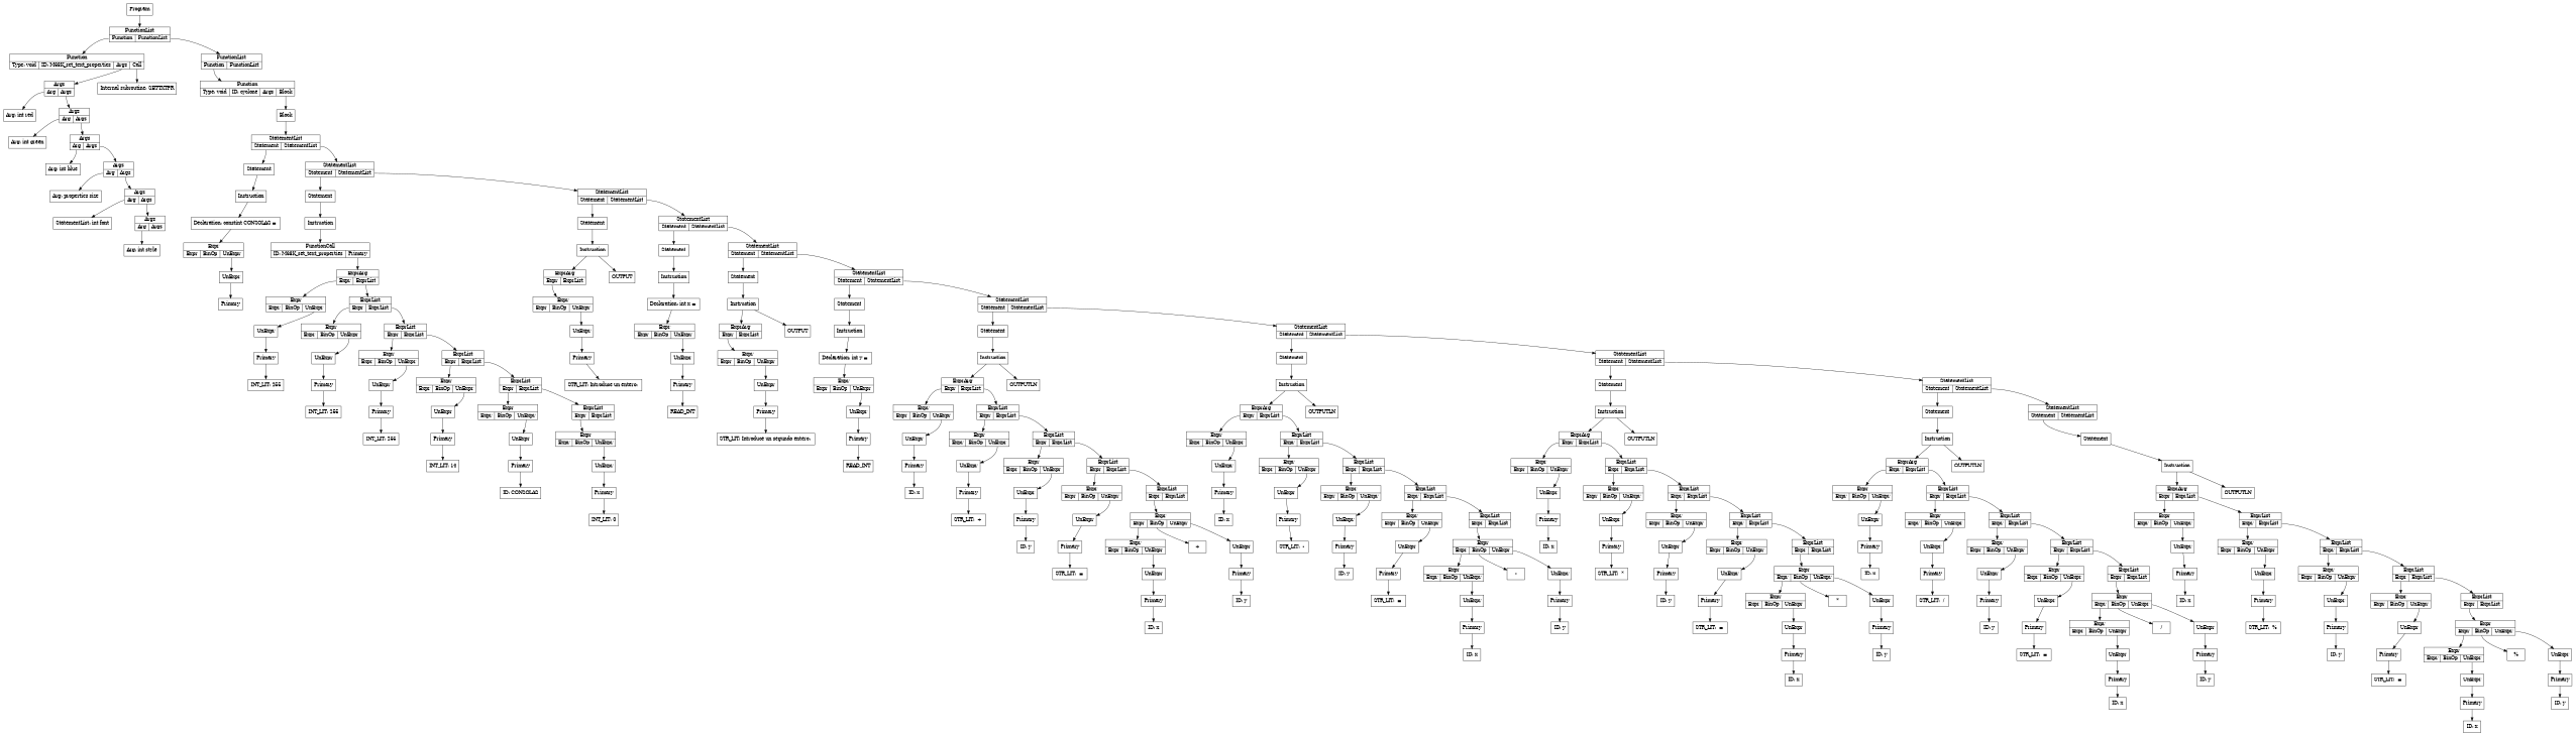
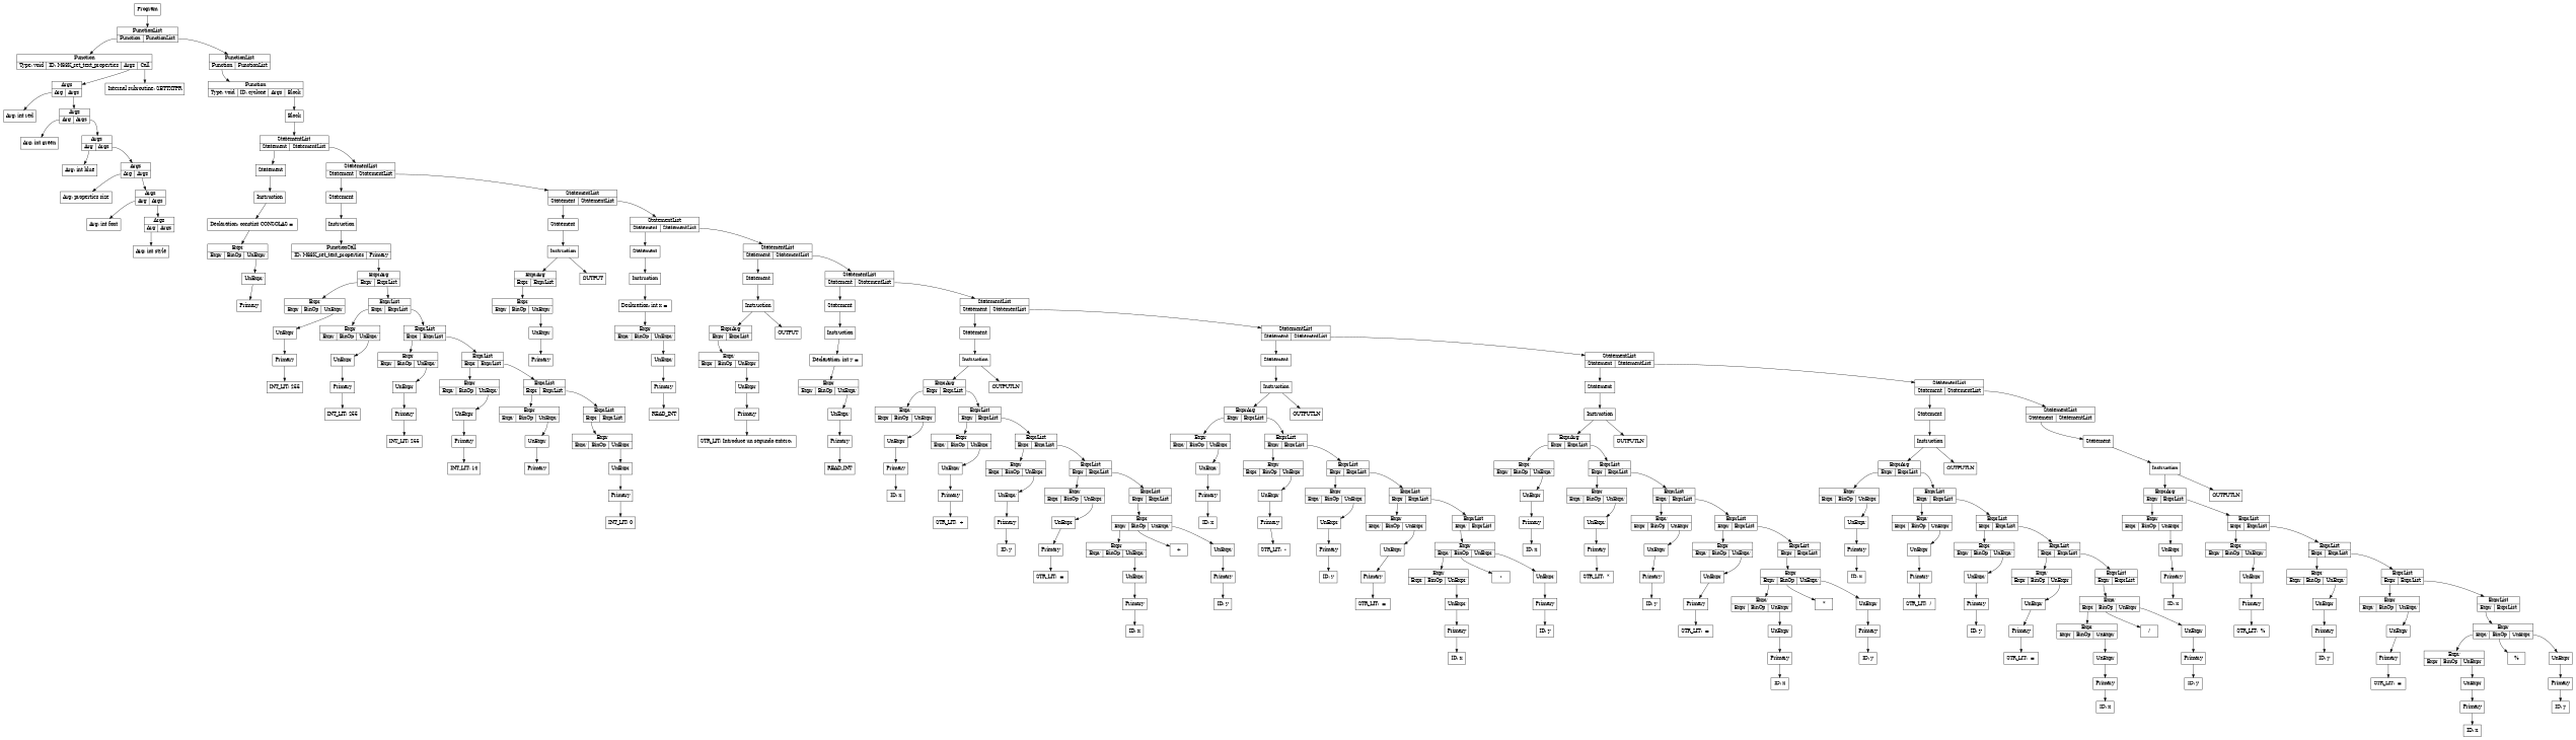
  digraph {
    fontname="DejaVu Serif"
    nodesep=1
    node [fontname="DejaVu Serif" shape=box]
    edge [fontname="DejaVu Serif"]
    n1 [label="Arg: int red"]
    n2 [label="Arg: int green"]
    n3 [label="Arg: int blue"]
    n4 [label="Arg: properties size"]
-   n5 [label="StatementList: int font"]
+   n5 [label="Arg: int font"]
    n6 [label="Arg: int style"]
    n7 [label="{Args | {<a>Arg | <as> Args}}" shape=record]
    n8 [label="{Args | {<a>Arg | <as> Args}}" shape=record]
    n9 [label="{Args | {<a>Arg | <as> Args}}" shape=record]
    n10 [label="{Args | {<a>Arg | <as> Args}}" shape=record]
    n11 [label="{Args | {<a>Arg | <as> Args}}" shape=record]
    n12 [label="{Args | {<a>Arg | <as> Args}}" shape=record]
    n13 [label="Internal subroutine: SETTXTPR"]
    n14 [label="{Function | {Type: void | ID: M68K_set_text_properties | <a>Args | <b> Call }}" shape=record]
    n15 [label=Primary]
    n16 [label=UnExpr]
    n17 [label="{Expr | {<e>Expr | <bo>BinOp | <ue>UnExpr}}" shape=record]
    n18 [label="Declaration: constint CONSOLAS = "]
    n19 [label=Instruction]
    n20 [label=Statement]
    n21 [label=Primary]
    n22 [label="INT_LIT: 255"]
    n23 [label=UnExpr]
    n24 [label="{Expr | {<e>Expr | <bo>BinOp | <ue>UnExpr}}" shape=record]
    n25 [label=Primary]
    n26 [label="INT_LIT: 255"]
    n27 [label=UnExpr]
    n28 [label="{Expr | {<e>Expr | <bo>BinOp | <ue>UnExpr}}" shape=record]
    n29 [label=Primary]
    n30 [label="INT_LIT: 255"]
    n31 [label=UnExpr]
    n32 [label="{Expr | {<e>Expr | <bo>BinOp | <ue>UnExpr}}" shape=record]
    n33 [label=Primary]
    n34 [label="INT_LIT: 14"]
    n35 [label=UnExpr]
    n36 [label="{Expr | {<e>Expr | <bo>BinOp | <ue>UnExpr}}" shape=record]
    n37 [label=Primary]
-   n38 [label="ID: CONSOLAS"]
    n39 [label=UnExpr]
    n40 [label="{Expr | {<e>Expr | <bo>BinOp | <ue>UnExpr}}" shape=record]
    n41 [label=Primary]
    n42 [label="INT_LIT: 0"]
    n43 [label=UnExpr]
    n44 [label="{Expr | {<e>Expr | <bo>BinOp | <ue>UnExpr}}" shape=record]
    n45 [label="{ExprList |{<e>Expr | <el>ExprList}}" shape=record]
    n46 [label="{ExprList |{<e>Expr | <el>ExprList}}" shape=record]
    n47 [label="{ExprList |{<e>Expr | <el>ExprList}}" shape=record]
    n48 [label="{ExprList |{<e>Expr | <el>ExprList}}" shape=record]
    n49 [label="{ExprList |{<e>Expr | <el>ExprList}}" shape=record]
    n50 [label="{ExprArg | {<e>Expr | <el>ExprList}}" shape=record]
    n51 [label="{FunctionCall | { ID: M68K_set_text_properties | <e>Primary}}" shape=record]
    n52 [label=Instruction]
    n53 [label=Statement]
    n54 [label=Primary]
-   n55 [label="STR_LIT: Introduce un entero: "]
    n56 [label=UnExpr]
    n57 [label="{Expr | {<e>Expr | <bo>BinOp | <ue>UnExpr}}" shape=record]
    n58 [label="{ExprArg | {<e>Expr | <el>ExprList}}" shape=record]
    n59 [label=Instruction]
    n60 [label=OUTPUT]
    n61 [label=Statement]
    n62 [label=Primary]
    n63 [label=READ_INT]
    n64 [label=UnExpr]
    n65 [label="{Expr | {<e>Expr | <bo>BinOp | <ue>UnExpr}}" shape=record]
    n66 [label="Declaration: int x = "]
    n67 [label=Instruction]
    n68 [label=Statement]
    n69 [label=Primary]
    n70 [label="STR_LIT: Introduce un segundo entero: "]
    n71 [label=UnExpr]
    n72 [label="{Expr | {<e>Expr | <bo>BinOp | <ue>UnExpr}}" shape=record]
    n73 [label="{ExprArg | {<e>Expr | <el>ExprList}}" shape=record]
    n74 [label=Instruction]
    n75 [label=OUTPUT]
    n76 [label=Statement]
    n77 [label=Primary]
    n78 [label=READ_INT]
    n79 [label=UnExpr]
    n80 [label="{Expr | {<e>Expr | <bo>BinOp | <ue>UnExpr}}" shape=record]
    n81 [label="Declaration: int y = "]
    n82 [label=Instruction]
    n83 [label=Statement]
    n84 [label=Primary]
    n85 [label="ID: x"]
    n86 [label=UnExpr]
    n87 [label="{Expr | {<e>Expr | <bo>BinOp | <ue>UnExpr}}" shape=record]
    n88 [label=Primary]
    n89 [label="STR_LIT:  + "]
    n90 [label=UnExpr]
    n91 [label="{Expr | {<e>Expr | <bo>BinOp | <ue>UnExpr}}" shape=record]
    n92 [label=Primary]
    n93 [label="ID: y"]
    n94 [label=UnExpr]
    n95 [label="{Expr | {<e>Expr | <bo>BinOp | <ue>UnExpr}}" shape=record]
    n96 [label=Primary]
    n97 [label="STR_LIT:  = "]
    n98 [label=UnExpr]
    n99 [label="{Expr | {<e>Expr | <bo>BinOp | <ue>UnExpr}}" shape=record]
    n100 [label=Primary]
    n101 [label="ID: x"]
    n102 [label=UnExpr]
    n103 [label="{Expr | {<e>Expr | <bo>BinOp | <ue>UnExpr}}" shape=record]
    n104 [label=Primary]
    n105 [label="ID: y"]
    n106 [label=UnExpr]
    n107 [label="{Expr | {<e>Expr | <bo>BinOp | <ue>UnExpr}}" shape=record]
    n108 [label="+"]
    n109 [label="{ExprList |{<e>Expr | <el>ExprList}}" shape=record]
    n110 [label="{ExprList |{<e>Expr | <el>ExprList}}" shape=record]
    n111 [label="{ExprList |{<e>Expr | <el>ExprList}}" shape=record]
    n112 [label="{ExprList |{<e>Expr | <el>ExprList}}" shape=record]
    n113 [label="{ExprArg | {<e>Expr | <el>ExprList}}" shape=record]
    n114 [label=Instruction]
    n115 [label=OUTPUTLN]
    n116 [label=Statement]
    n117 [label=Primary]
    n118 [label="ID: x"]
    n119 [label=UnExpr]
    n120 [label="{Expr | {<e>Expr | <bo>BinOp | <ue>UnExpr}}" shape=record]
    n121 [label=Primary]
    n122 [label="STR_LIT:  - "]
    n123 [label=UnExpr]
    n124 [label="{Expr | {<e>Expr | <bo>BinOp | <ue>UnExpr}}" shape=record]
    n125 [label=Primary]
    n126 [label="ID: y"]
    n127 [label=UnExpr]
    n128 [label="{Expr | {<e>Expr | <bo>BinOp | <ue>UnExpr}}" shape=record]
    n129 [label=Primary]
    n130 [label="STR_LIT:  = "]
    n131 [label=UnExpr]
    n132 [label="{Expr | {<e>Expr | <bo>BinOp | <ue>UnExpr}}" shape=record]
    n133 [label=Primary]
    n134 [label="ID: x"]
    n135 [label=UnExpr]
    n136 [label="{Expr | {<e>Expr | <bo>BinOp | <ue>UnExpr}}" shape=record]
    n137 [label=Primary]
    n138 [label="ID: y"]
    n139 [label=UnExpr]
    n140 [label="{Expr | {<e>Expr | <bo>BinOp | <ue>UnExpr}}" shape=record]
    n141 [label="-"]
    n142 [label="{ExprList |{<e>Expr | <el>ExprList}}" shape=record]
    n143 [label="{ExprList |{<e>Expr | <el>ExprList}}" shape=record]
    n144 [label="{ExprList |{<e>Expr | <el>ExprList}}" shape=record]
    n145 [label="{ExprList |{<e>Expr | <el>ExprList}}" shape=record]
    n146 [label="{ExprArg | {<e>Expr | <el>ExprList}}" shape=record]
    n147 [label=Instruction]
    n148 [label=OUTPUTLN]
    n149 [label=Statement]
    n150 [label=Primary]
    n151 [label="ID: x"]
    n152 [label=UnExpr]
    n153 [label="{Expr | {<e>Expr | <bo>BinOp | <ue>UnExpr}}" shape=record]
    n154 [label=Primary]
    n155 [label="STR_LIT:  * "]
    n156 [label=UnExpr]
    n157 [label="{Expr | {<e>Expr | <bo>BinOp | <ue>UnExpr}}" shape=record]
    n158 [label=Primary]
    n159 [label="ID: y"]
    n160 [label=UnExpr]
    n161 [label="{Expr | {<e>Expr | <bo>BinOp | <ue>UnExpr}}" shape=record]
    n162 [label=Primary]
    n163 [label="STR_LIT:  = "]
    n164 [label=UnExpr]
    n165 [label="{Expr | {<e>Expr | <bo>BinOp | <ue>UnExpr}}" shape=record]
    n166 [label=Primary]
    n167 [label="ID: x"]
    n168 [label=UnExpr]
    n169 [label="{Expr | {<e>Expr | <bo>BinOp | <ue>UnExpr}}" shape=record]
    n170 [label=Primary]
    n171 [label="ID: y"]
    n172 [label=UnExpr]
    n173 [label="{Expr | {<e>Expr | <bo>BinOp | <ue>UnExpr}}" shape=record]
    n174 [label="*"]
    n175 [label="{ExprList |{<e>Expr | <el>ExprList}}" shape=record]
    n176 [label="{ExprList |{<e>Expr | <el>ExprList}}" shape=record]
    n177 [label="{ExprList |{<e>Expr | <el>ExprList}}" shape=record]
    n178 [label="{ExprList |{<e>Expr | <el>ExprList}}" shape=record]
    n179 [label="{ExprArg | {<e>Expr | <el>ExprList}}" shape=record]
    n180 [label=Instruction]
    n181 [label=OUTPUTLN]
    n182 [label=Statement]
    n183 [label=Primary]
    n184 [label="ID: x"]
    n185 [label=UnExpr]
    n186 [label="{Expr | {<e>Expr | <bo>BinOp | <ue>UnExpr}}" shape=record]
    n187 [label=Primary]
    n188 [label="STR_LIT:  / "]
    n189 [label=UnExpr]
    n190 [label="{Expr | {<e>Expr | <bo>BinOp | <ue>UnExpr}}" shape=record]
    n191 [label=Primary]
    n192 [label="ID: y"]
    n193 [label=UnExpr]
    n194 [label="{Expr | {<e>Expr | <bo>BinOp | <ue>UnExpr}}" shape=record]
    n195 [label=Primary]
    n196 [label="STR_LIT:  = "]
    n197 [label=UnExpr]
    n198 [label="{Expr | {<e>Expr | <bo>BinOp | <ue>UnExpr}}" shape=record]
    n199 [label=Primary]
    n200 [label="ID: x"]
    n201 [label=UnExpr]
    n202 [label="{Expr | {<e>Expr | <bo>BinOp | <ue>UnExpr}}" shape=record]
    n203 [label=Primary]
    n204 [label="ID: y"]
    n205 [label=UnExpr]
    n206 [label="{Expr | {<e>Expr | <bo>BinOp | <ue>UnExpr}}" shape=record]
    n207 [label="/"]
    n208 [label="{ExprList |{<e>Expr | <el>ExprList}}" shape=record]
    n209 [label="{ExprList |{<e>Expr | <el>ExprList}}" shape=record]
    n210 [label="{ExprList |{<e>Expr | <el>ExprList}}" shape=record]
    n211 [label="{ExprList |{<e>Expr | <el>ExprList}}" shape=record]
    n212 [label="{ExprArg | {<e>Expr | <el>ExprList}}" shape=record]
    n213 [label=Instruction]
    n214 [label=OUTPUTLN]
    n215 [label=Statement]
    n216 [label=Primary]
    n217 [label="ID: x"]
    n218 [label=UnExpr]
    n219 [label="{Expr | {<e>Expr | <bo>BinOp | <ue>UnExpr}}" shape=record]
    n220 [label=Primary]
    n221 [label="STR_LIT:  % "]
    n222 [label=UnExpr]
    n223 [label="{Expr | {<e>Expr | <bo>BinOp | <ue>UnExpr}}" shape=record]
    n224 [label=Primary]
    n225 [label="ID: y"]
    n226 [label=UnExpr]
    n227 [label="{Expr | {<e>Expr | <bo>BinOp | <ue>UnExpr}}" shape=record]
    n228 [label=Primary]
    n229 [label="STR_LIT:  = "]
    n230 [label=UnExpr]
    n231 [label="{Expr | {<e>Expr | <bo>BinOp | <ue>UnExpr}}" shape=record]
    n232 [label=Primary]
    n233 [label="ID: x"]
    n234 [label=UnExpr]
    n235 [label="{Expr | {<e>Expr | <bo>BinOp | <ue>UnExpr}}" shape=record]
    n236 [label=Primary]
    n237 [label="ID: y"]
    n238 [label=UnExpr]
    n239 [label="{Expr | {<e>Expr | <bo>BinOp | <ue>UnExpr}}" shape=record]
    n240 [label="%"]
    n241 [label="{ExprList |{<e>Expr | <el>ExprList}}" shape=record]
    n242 [label="{ExprList |{<e>Expr | <el>ExprList}}" shape=record]
    n243 [label="{ExprList |{<e>Expr | <el>ExprList}}" shape=record]
    n244 [label="{ExprList |{<e>Expr | <el>ExprList}}" shape=record]
    n245 [label="{ExprArg | {<e>Expr | <el>ExprList}}" shape=record]
    n246 [label=Instruction]
    n247 [label=OUTPUTLN]
    n248 [label=Statement]
    n249 [label="{StatementList | {<s>Statement | <sl>StatementList}}" shape=record]
    n250 [label="{StatementList | {<s>Statement | <sl>StatementList}}" shape=record]
    n251 [label="{StatementList | {<s>Statement | <sl>StatementList}}" shape=record]
    n252 [label="{StatementList | {<s>Statement | <sl>StatementList}}" shape=record]
    n253 [label="{StatementList | {<s>Statement | <sl>StatementList}}" shape=record]
    n254 [label="{StatementList | {<s>Statement | <sl>StatementList}}" shape=record]
    n255 [label="{StatementList | {<s>Statement | <sl>StatementList}}" shape=record]
    n256 [label="{StatementList | {<s>Statement | <sl>StatementList}}" shape=record]
    n257 [label="{StatementList | {<s>Statement | <sl>StatementList}}" shape=record]
    n258 [label="{StatementList | {<s>Statement | <sl>StatementList}}" shape=record]
    n259 [label="{StatementList | {<s>Statement | <sl>StatementList}}" shape=record]
    n260 [label=Block]
    n261 [label="{Function | {Type: void | ID: cyclone | <a>Args | <b>Block}}" shape=record]
    n262 [label="{FunctionList | {<f> Function | <fl> FunctionList}}" shape=record]
    n263 [label="{FunctionList | {<f> Function | <fl> FunctionList}}" shape=record]
    n264 [label=Program]
    n7 -> n6 [tailport=a]
    n8 -> n5 [tailport=a]
    n8 -> n7 [tailport=as]
    n9 -> n4 [tailport=a]
    n9 -> n8 [tailport=as]
    n10 -> n3 [tailport=a]
    n10 -> n9 [tailport=as]
    n11 -> n2 [tailport=a]
    n11 -> n10 [tailport=as]
    n12 -> n1 [tailport=a]
    n12 -> n11 [tailport=as]
    n14 -> n12 [tailport=a]
    n14 -> n13 [tailport=b]
    n16 -> n15
    n17 -> n16 [tailport=ue]
    n18 -> n17
    n19 -> n18
    n20 -> n19
    n21 -> n22
    n23 -> n21
    n24 -> n23 [tailport=ue]
    n25 -> n26
    n27 -> n25
    n28 -> n27 [tailport=ue]
    n29 -> n30
    n31 -> n29
    n32 -> n31 [tailport=ue]
    n33 -> n34
    n35 -> n33
    n36 -> n35 [tailport=ue]
-   n37 -> n38
    n39 -> n37
    n40 -> n39 [tailport=ue]
    n41 -> n42
    n43 -> n41
    n44 -> n43 [tailport=ue]
    n45 -> n44 [tailport=e]
    n46 -> n40 [tailport=e]
    n46 -> n45 [tailport=el]
    n47 -> n36 [tailport=e]
    n47 -> n46 [tailport=el]
    n48 -> n32 [tailport=e]
    n48 -> n47 [tailport=el]
    n49 -> n28 [tailport=e]
    n49 -> n48 [tailport=el]
    n50 -> n24 [tailport=e]
    n50 -> n49 [tailport=el]
    n51 -> n50 [tailport=e]
    n52 -> n51
    n53 -> n52
-   n54 -> n55
    n56 -> n54
    n57 -> n56 [tailport=ue]
    n58 -> n57 [tailport=e]
    n59 -> n58
    n59 -> n60
    n61 -> n59
    n62 -> n63
    n64 -> n62
    n65 -> n64 [tailport=ue]
    n66 -> n65
    n67 -> n66
    n68 -> n67
    n69 -> n70
    n71 -> n69
    n72 -> n71 [tailport=ue]
    n73 -> n72 [tailport=e]
    n74 -> n73
    n74 -> n75
    n76 -> n74
    n77 -> n78
    n79 -> n77
    n80 -> n79 [tailport=ue]
    n81 -> n80
    n82 -> n81
    n83 -> n82
    n84 -> n85
    n86 -> n84
    n87 -> n86 [tailport=ue]
    n88 -> n89
    n90 -> n88
    n91 -> n90 [tailport=ue]
    n92 -> n93
    n94 -> n92
    n95 -> n94 [tailport=ue]
    n96 -> n97
    n98 -> n96
    n99 -> n98 [tailport=ue]
    n100 -> n101
    n102 -> n100
    n103 -> n102 [tailport=ue]
    n104 -> n105
    n106 -> n104
    n107 -> n103 [tailport=e]
    n107 -> n106 [tailport=ue]
    n107 -> n108 [tailport=bo]
    n109 -> n107 [tailport=e]
    n110 -> n99 [tailport=e]
    n110 -> n109 [tailport=el]
    n111 -> n95 [tailport=e]
    n111 -> n110 [tailport=el]
    n112 -> n91 [tailport=e]
    n112 -> n111 [tailport=el]
    n113 -> n87 [tailport=e]
    n113 -> n112 [tailport=el]
    n114 -> n113
    n114 -> n115
    n116 -> n114
    n117 -> n118
    n119 -> n117
    n120 -> n119 [tailport=ue]
    n121 -> n122
    n123 -> n121
    n124 -> n123 [tailport=ue]
    n125 -> n126
    n127 -> n125
    n128 -> n127 [tailport=ue]
    n129 -> n130
    n131 -> n129
    n132 -> n131 [tailport=ue]
    n133 -> n134
    n135 -> n133
    n136 -> n135 [tailport=ue]
    n137 -> n138
    n139 -> n137
    n140 -> n136 [tailport=e]
    n140 -> n139 [tailport=ue]
    n140 -> n141 [tailport=bo]
    n142 -> n140 [tailport=e]
    n143 -> n132 [tailport=e]
    n143 -> n142 [tailport=el]
    n144 -> n128 [tailport=e]
    n144 -> n143 [tailport=el]
    n145 -> n124 [tailport=e]
    n145 -> n144 [tailport=el]
    n146 -> n120 [tailport=e]
    n146 -> n145 [tailport=el]
    n147 -> n146
    n147 -> n148
    n149 -> n147
    n150 -> n151
    n152 -> n150
    n153 -> n152 [tailport=ue]
    n154 -> n155
    n156 -> n154
    n157 -> n156 [tailport=ue]
    n158 -> n159
    n160 -> n158
    n161 -> n160 [tailport=ue]
    n162 -> n163
    n164 -> n162
    n165 -> n164 [tailport=ue]
    n166 -> n167
    n168 -> n166
    n169 -> n168 [tailport=ue]
    n170 -> n171
    n172 -> n170
    n173 -> n169 [tailport=e]
    n173 -> n172 [tailport=ue]
    n173 -> n174 [tailport=bo]
    n175 -> n173 [tailport=e]
    n176 -> n165 [tailport=e]
    n176 -> n175 [tailport=el]
    n177 -> n161 [tailport=e]
    n177 -> n176 [tailport=el]
    n178 -> n157 [tailport=e]
    n178 -> n177 [tailport=el]
    n179 -> n153 [tailport=e]
    n179 -> n178 [tailport=el]
    n180 -> n179
    n180 -> n181
    n182 -> n180
    n183 -> n184
    n185 -> n183
    n186 -> n185 [tailport=ue]
    n187 -> n188
    n189 -> n187
    n190 -> n189 [tailport=ue]
    n191 -> n192
    n193 -> n191
    n194 -> n193 [tailport=ue]
    n195 -> n196
    n197 -> n195
    n198 -> n197 [tailport=ue]
    n199 -> n200
    n201 -> n199
    n202 -> n201 [tailport=ue]
    n203 -> n204
    n205 -> n203
    n206 -> n202 [tailport=e]
    n206 -> n205 [tailport=ue]
    n206 -> n207 [tailport=bo]
    n208 -> n206 [tailport=e]
    n209 -> n198 [tailport=e]
    n209 -> n208 [tailport=el]
    n210 -> n194 [tailport=e]
    n210 -> n209 [tailport=el]
    n211 -> n190 [tailport=e]
    n211 -> n210 [tailport=el]
    n212 -> n186 [tailport=e]
    n212 -> n211 [tailport=el]
    n213 -> n212
    n213 -> n214
    n215 -> n213
    n216 -> n217
    n218 -> n216
    n219 -> n218 [tailport=ue]
    n220 -> n221
    n222 -> n220
    n223 -> n222 [tailport=ue]
    n224 -> n225
    n226 -> n224
    n227 -> n226 [tailport=ue]
    n228 -> n229
    n230 -> n228
    n231 -> n230 [tailport=ue]
    n232 -> n233
    n234 -> n232
    n235 -> n234 [tailport=ue]
    n236 -> n237
    n238 -> n236
    n239 -> n235 [tailport=e]
    n239 -> n238 [tailport=ue]
    n239 -> n240 [tailport=bo]
    n241 -> n239 [tailport=e]
    n242 -> n231 [tailport=e]
    n242 -> n241 [tailport=el]
    n243 -> n227 [tailport=e]
    n243 -> n242 [tailport=el]
    n244 -> n223 [tailport=e]
    n244 -> n243 [tailport=el]
    n245 -> n219 [tailport=e]
    n245 -> n244 [tailport=el]
    n246 -> n245
    n246 -> n247
    n248 -> n246
    n249 -> n248 [tailport=s]
    n250 -> n215 [tailport=s]
    n250 -> n249 [tailport=sl]
    n251 -> n182 [tailport=s]
    n251 -> n250 [tailport=sl]
    n252 -> n149 [tailport=s]
    n252 -> n251 [tailport=sl]
    n253 -> n116 [tailport=s]
    n253 -> n252 [tailport=sl]
    n254 -> n83 [tailport=s]
    n254 -> n253 [tailport=sl]
    n255 -> n76 [tailport=s]
    n255 -> n254 [tailport=sl]
    n256 -> n68 [tailport=s]
    n256 -> n255 [tailport=sl]
    n257 -> n61 [tailport=s]
    n257 -> n256 [tailport=sl]
    n258 -> n53 [tailport=s]
    n258 -> n257 [tailport=sl]
    n259 -> n20 [tailport=s]
    n259 -> n258 [tailport=sl]
    n260 -> n259
    n261 -> n260 [tailport=b]
    n262 -> n261 [tailport=f]
    n263 -> n14 [tailport=f]
    n263 -> n262 [tailport=fl]
    n264 -> n263
  }
